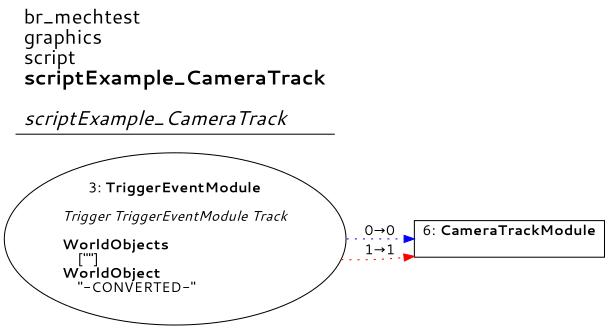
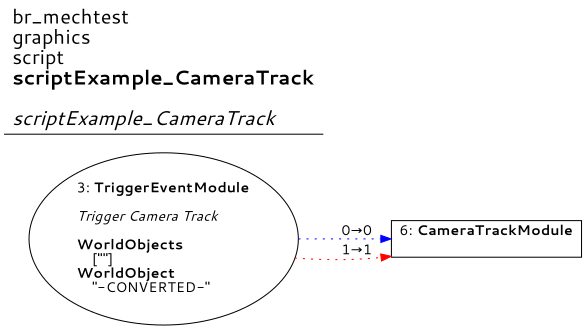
  digraph {
    fontname="Segoe UI"
    splines=spline
    rankdir=LR
    node [fontname="Segoe UI"]
    edge [fontname="Segoe UI" style=dotted]
-   n1 [label=<3: <b>TriggerEventModule</b><br/><br/><i>Trigger TriggerEventModule Track<br align="left"/></i><br align="left"/><b>WorldObjects</b><br align="left"/>    [&quot;&quot;]<br align="left"/><b>WorldObject</b><br align="left"/>    &quot;-CONVERTED-&quot;<br align="left"/>> shape=oval]
+   n1 [label=<3: <b>TriggerEventModule</b><br/><br/><i>Trigger Camera Track<br align="left"/></i><br align="left"/><b>WorldObjects</b><br align="left"/>    [&quot;&quot;]<br align="left"/><b>WorldObject</b><br align="left"/>    &quot;-CONVERTED-&quot;<br align="left"/>> shape=oval]
    n2 [label=<6: <b>CameraTrackModule</b><br/><br/>> shape=box]
    n3 [label=<<font point-size="20">br_mechtest<br align="left"/>graphics<br align="left"/>script<br align="left"/><b>scriptExample_CameraTrack</b><br align="left"/><br/><i>scriptExample_CameraTrack</i><br align="left"/></font>> shape=underline]
    n1 -> n2 [label="0→0" color=blue]
    n1 -> n2 [label="1→1" color=red]
  }
